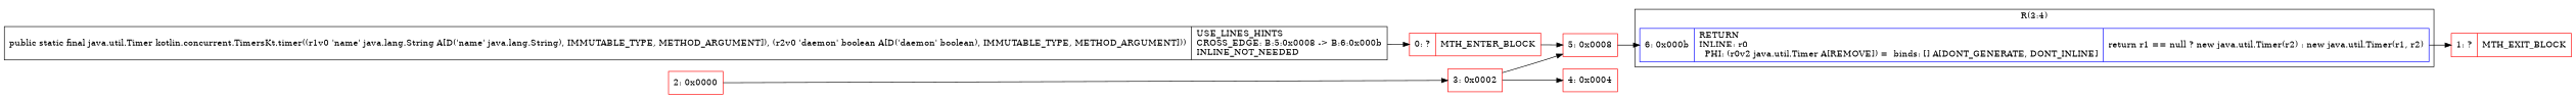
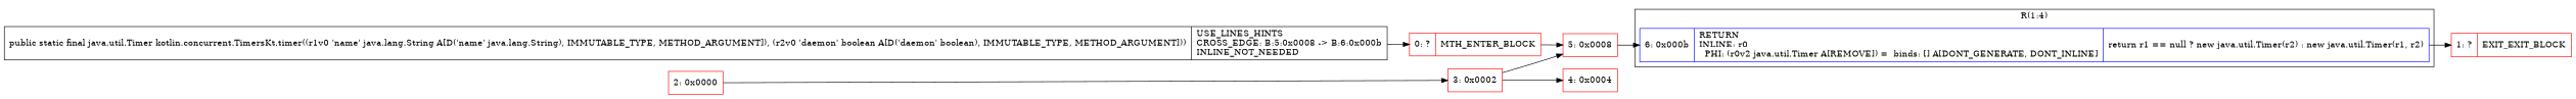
  digraph {
    fontname="DejaVu Serif"
    rankdir=LR
    node [color=red fontname="DejaVu Serif" shape=record]
    edge [fontname="DejaVu Serif"]
    n1 [color=blue label="{6\:\ 0x000b|RETURN\lINLINE: r0 \l  PHI: (r0v2 java.util.Timer A[REMOVE]) =  binds: [] A[DONT_GENERATE, DONT_INLINE]\l|return r1 == null ? new java.util.Timer(r2) : new java.util.Timer(r1, r2)\l}"]
-   n2 [label="{1\:\ ?|MTH_EXIT_BLOCK\l}"]
+   n2 [label="{1\:\ ?|EXIT_EXIT_BLOCK\l}"]
    n3 [label="{0\:\ ?|MTH_ENTER_BLOCK\l}"]
    n4 [label="{5\:\ 0x0008}"]
    n5 [label="{2\:\ 0x0000}"]
    n6 [label="{3\:\ 0x0002}"]
    n7 [label="{4\:\ 0x0004}"]
    n8 [label="{public static final java.util.Timer kotlin.concurrent.TimersKt.timer((r1v0 'name' java.lang.String A[D('name' java.lang.String), IMMUTABLE_TYPE, METHOD_ARGUMENT]), (r2v0 'daemon' boolean A[D('daemon' boolean), IMMUTABLE_TYPE, METHOD_ARGUMENT]))  | USE_LINES_HINTS\lCROSS_EDGE: B:5:0x0008 \-\> B:6:0x000b\lINLINE_NOT_NEEDED\l}" color=""]
    subgraph cluster_1 {
-     label="R(3:4)"
+     label="R(1:4)"
      n1
    }
    n1 -> n2
    n3 -> n4
    n4 -> n1
    n5 -> n6
    n6 -> n4
    n6 -> n7
    n8 -> n3
  }
